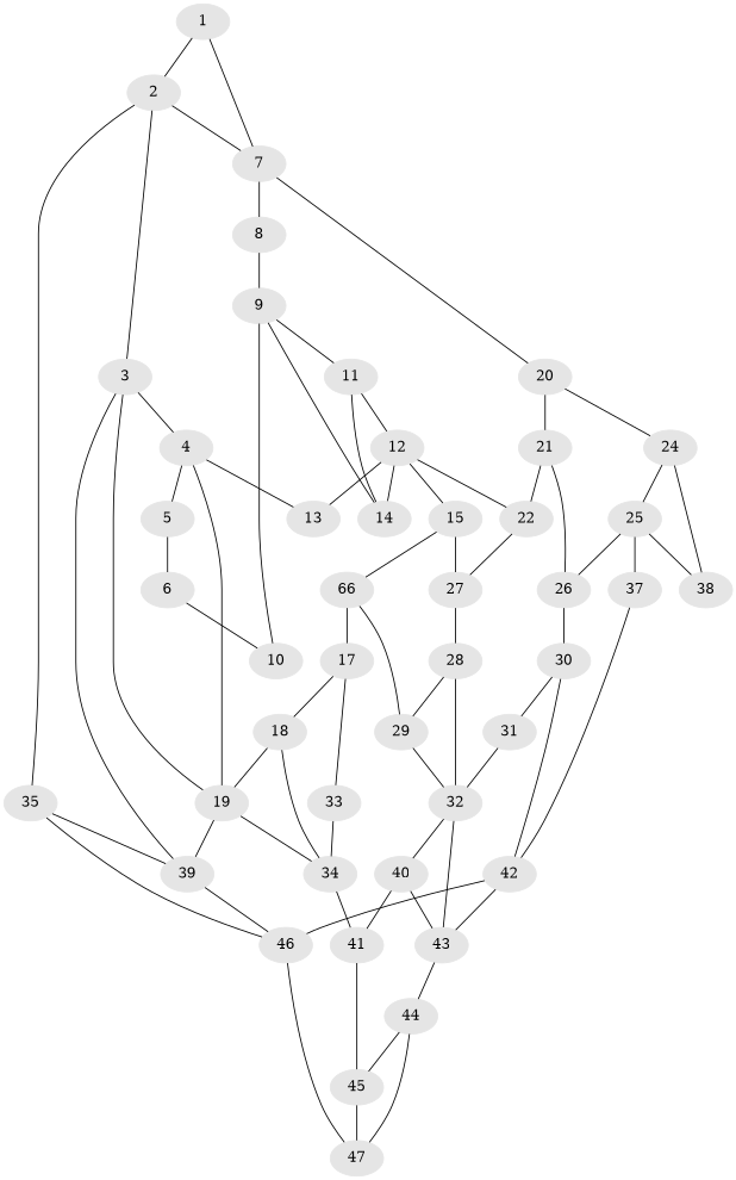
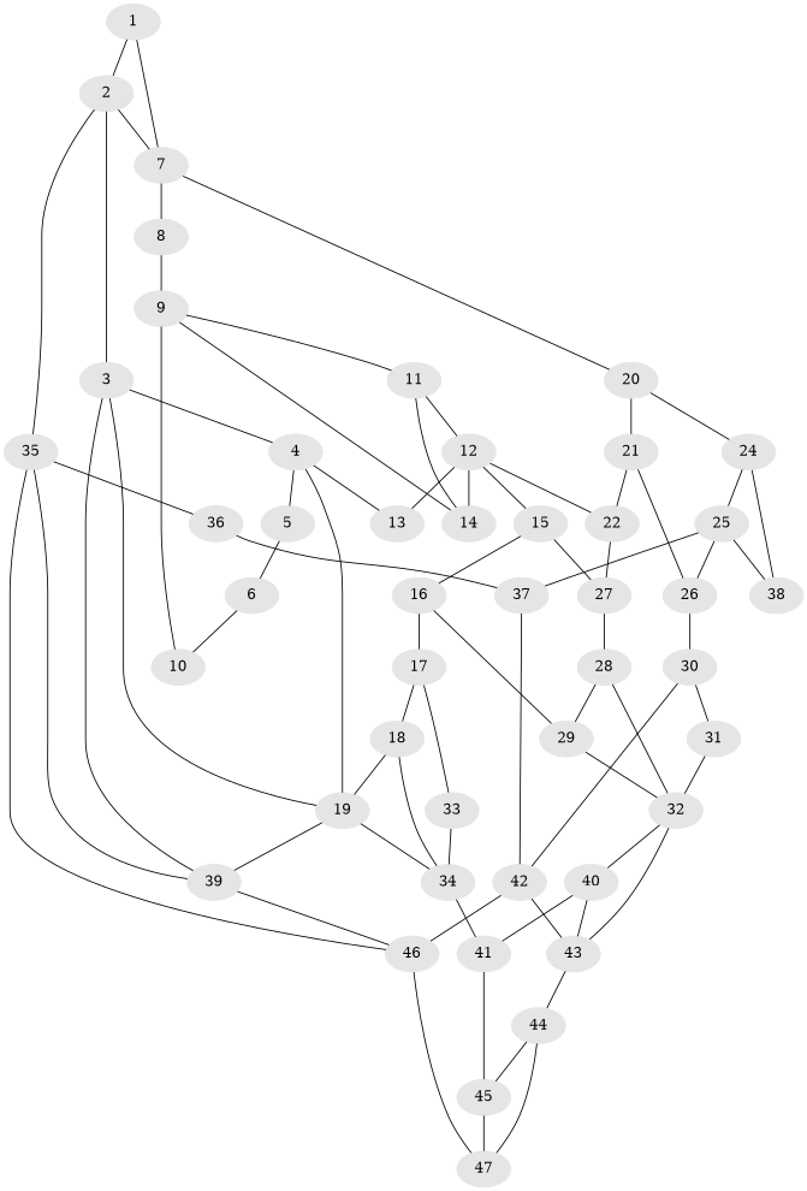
  graph {
    node [color=gray90 style=filled]
    edge [weight=1.0]
    1
    2
    7
    3
    35
    8
    20
    4
    19
    39
+   36
    46
    5
    13
    34
    6
    10
    9
    21
    24
    11
    14
    12
    15
    22
-   16 [label=66]
+   16
    27
    17
    29
    28
    18
    33
    32
    41
    26
    25
    38
    30
    37
    42
    31
    40
    43
    44
    45
    47
    1 -- 2
    1 -- 7
    2 -- 7
    2 -- 3
    2 -- 35
    7 -- 8 [weight=2.0]
    7 -- 20
    3 -- 4
    3 -- 19
    3 -- 39
    35 -- 39
+   35 -- 36
    35 -- 46
    8 -- 9 [weight=2.0]
    20 -- 21
    20 -- 24
    4 -- 19 [weight=2.0]
    4 -- 5 [weight=2.0]
    4 -- 13
    19 -- 39
    19 -- 34
    39 -- 46
+   36 -- 37 [weight=2.0]
    46 -- 47 [weight=2.0]
    5 -- 6
    34 -- 41 [weight=2.0]
    6 -- 10
    9 -- 10 [weight=2.0]
    9 -- 11
    9 -- 14
    21 -- 22
    21 -- 26
    24 -- 25
    24 -- 38 [weight=2.0]
    11 -- 14
    11 -- 12
    12 -- 13 [weight=2.0]
    12 -- 14
    12 -- 15
    12 -- 22
    15 -- 16
    15 -- 27
    22 -- 27
    16 -- 17 [weight=4.0]
    16 -- 29
    27 -- 28
    17 -- 18
    17 -- 33
    29 -- 32
    28 -- 29
    28 -- 32
    18 -- 19
    18 -- 34
    33 -- 34 [weight=2.0]
    32 -- 40
    32 -- 43
    41 -- 45 [weight=2.0]
    26 -- 30
    25 -- 26
    25 -- 38
    25 -- 37 [weight=3.0]
    30 -- 42
    30 -- 31
    37 -- 42
    42 -- 46 [weight=2.0]
    42 -- 43
    31 -- 32 [weight=2.0]
    40 -- 41
    40 -- 43
    43 -- 44
    44 -- 45 [weight=2.0]
    44 -- 47
    45 -- 47 [weight=2.0]
  }
